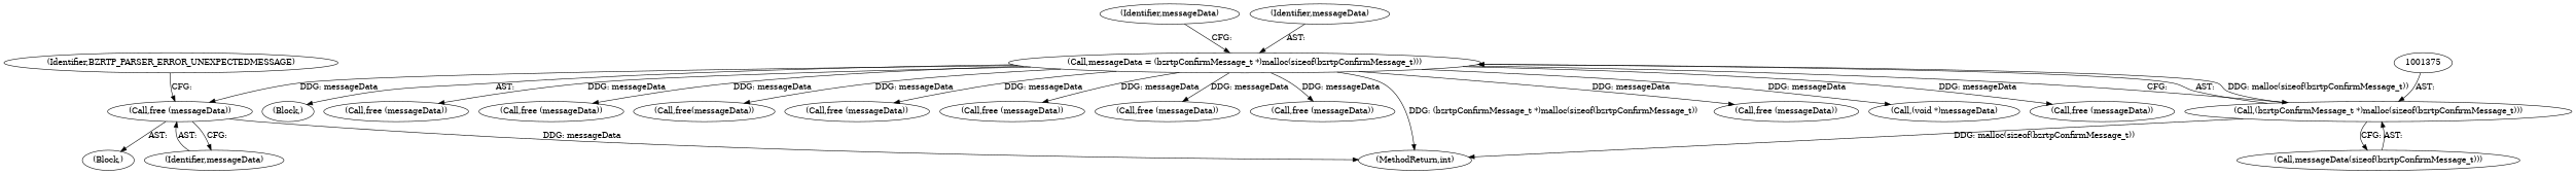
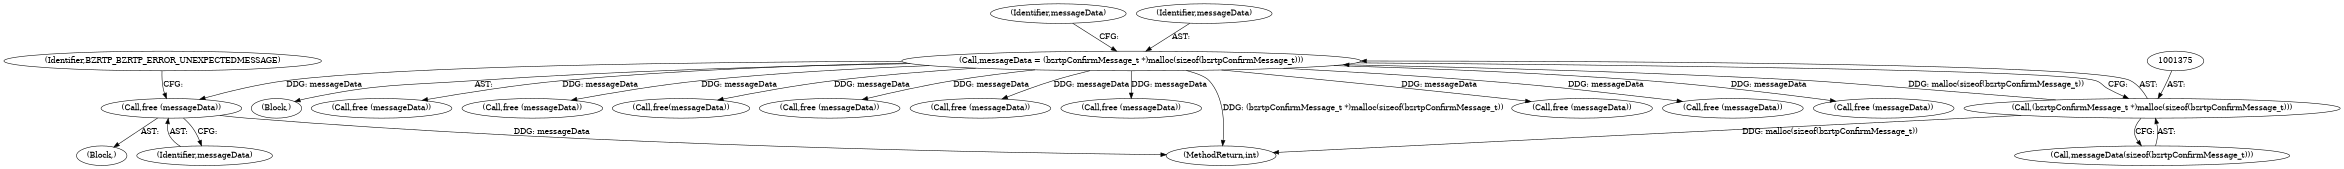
  digraph {
    n1 [label="(Call,free (messageData))"]
    n2 [label="(Identifier,messageData)"]
    n3 [label="(MethodReturn,int)"]
    n4 [label="(Block,)"]
    n5 [label="(Call,messageData = (bzrtpConfirmMessage_t *)malloc(sizeof(bzrtpConfirmMessage_t)))"]
    n6 [label="(Call,(bzrtpConfirmMessage_t *)malloc(sizeof(bzrtpConfirmMessage_t)))"]
    n7 [label="(Block,)"]
    n8 [label="(Call,free (messageData))"]
    n9 [label="(Call,free (messageData))"]
    n10 [label="(Call,free(messageData))"]
    n11 [label="(Call,free (messageData))"]
    n12 [label="(Call,free (messageData))"]
    n13 [label="(Call,free (messageData))"]
    n14 [label="(Call,free (messageData))"]
    n15 [label="(Call,free (messageData))"]
-   n16 [label="(Call,(void *)messageData)"]
    n17 [label="(Call,free (messageData))"]
    n18 [label="(Call,messageData(sizeof(bzrtpConfirmMessage_t)))"]
    n19 [label="(Identifier,messageData)"]
-   n20 [label="(Identifier,BZRTP_PARSER_ERROR_UNEXPECTEDMESSAGE)"]
+   n20 [label="(Identifier,BZRTP_BZRTP_ERROR_UNEXPECTEDMESSAGE)"]
    n21 [label="(Identifier,messageData)"]
    1001375
    n1 -> n2 [label="CFG: "]
    n1 -> n3 [label="DDG: messageData"]
    n1 -> n4 [label="AST: "]
    n2 -> n1 [label="AST: "]
    n5 -> n1 [label="DDG: messageData"]
    n5 -> n3 [label="DDG: (bzrtpConfirmMessage_t *)malloc(sizeof(bzrtpConfirmMessage_t))"]
    n5 -> n6 [label="CFG: "]
    n5 -> n7 [label="AST: "]
    n5 -> n8 [label="DDG: messageData"]
    n5 -> n9 [label="DDG: messageData"]
    n5 -> n10 [label="DDG: messageData"]
    n5 -> n11 [label="DDG: messageData"]
    n5 -> n12 [label="DDG: messageData"]
    n5 -> n13 [label="DDG: messageData"]
    n5 -> n14 [label="DDG: messageData"]
    n5 -> n15 [label="DDG: messageData"]
-   n5 -> n16 [label="DDG: messageData"]
    n5 -> n17 [label="DDG: messageData"]
    n6 -> n3 [label="DDG: malloc(sizeof(bzrtpConfirmMessage_t))"]
    n6 -> n5 [label="AST: "]
    n6 -> n5 [label="DDG: malloc(sizeof(bzrtpConfirmMessage_t))"]
    n6 -> n18 [label="CFG: "]
    n18 -> n6 [label="AST: "]
    n19 -> n5 [label="CFG: "]
    n20 -> n1 [label="CFG: "]
    n21 -> n5 [label="AST: "]
    1001375 -> n6 [label="AST: "]
  }
